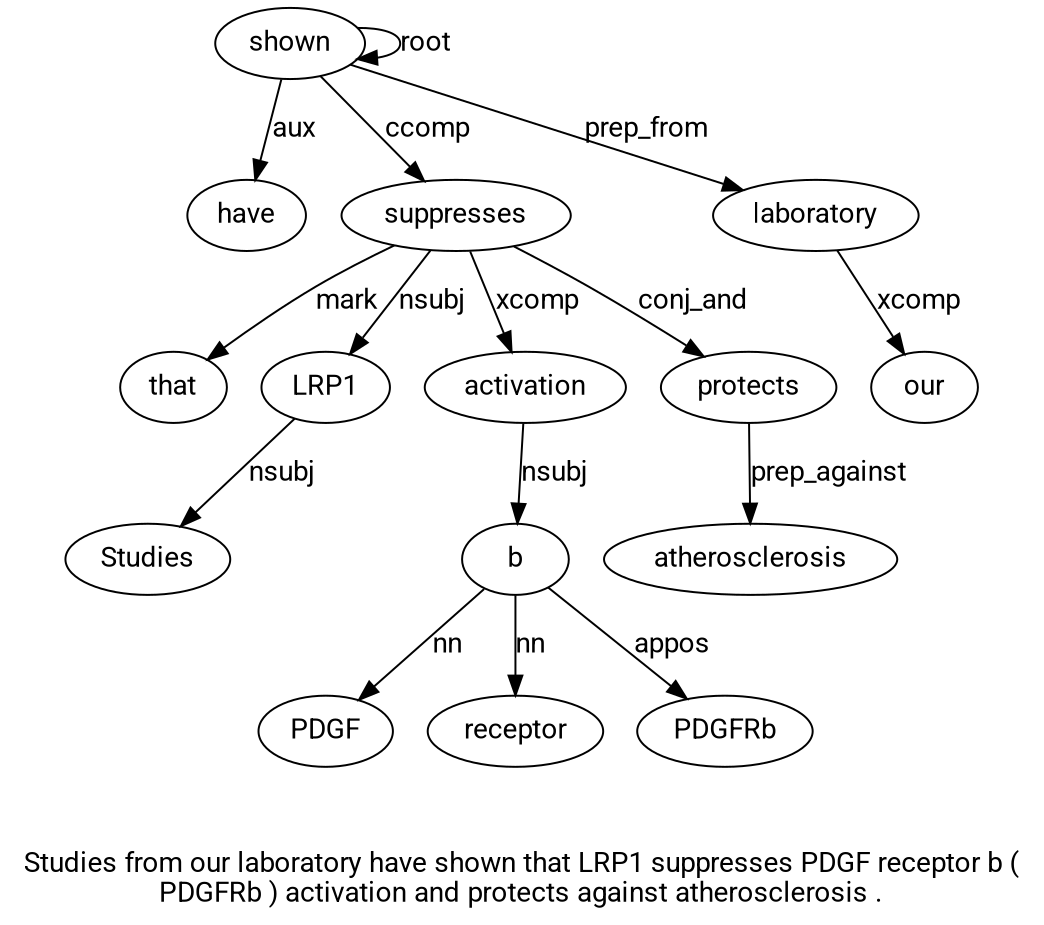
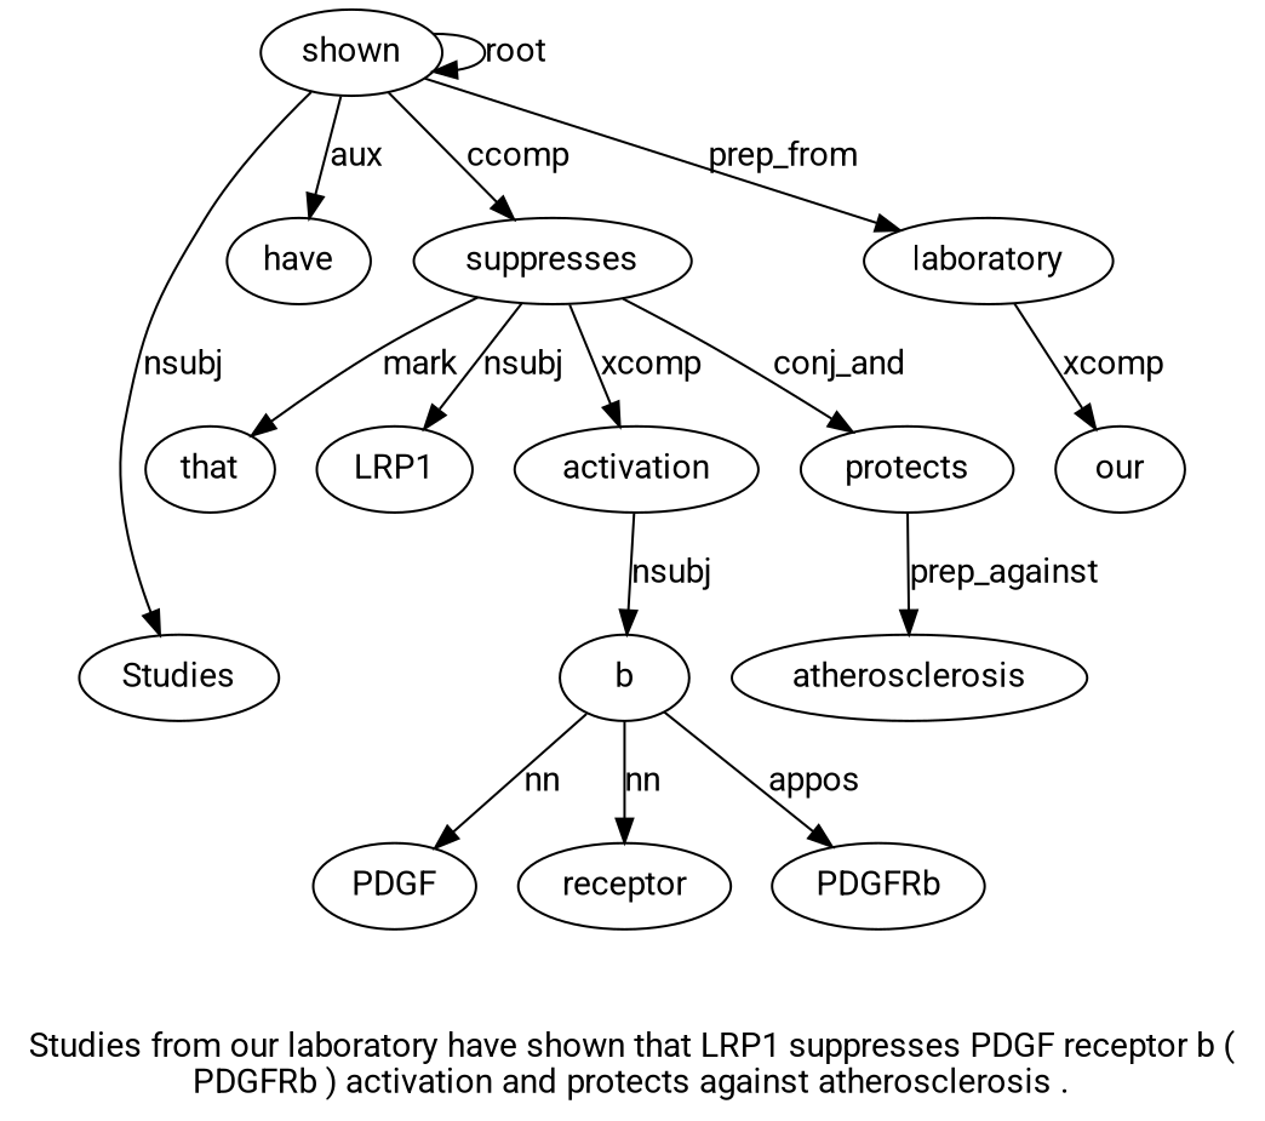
  digraph {
    fontname=Roboto
    label="Studies from our laboratory have shown that LRP1 suppresses PDGF receptor b (\nPDGFRb ) activation and protects against atherosclerosis ."
    node [fillcolor=white fontname=Roboto style=filled]
    edge [fontname=Roboto]
    n1 [label=shown]
    n2 [label=Studies]
    n3 [label=have]
    n4 [label=suppresses]
    n5 [label=laboratory]
    n6 [label=that]
    n7 [label=LRP1]
    n8 [label=activation]
    n9 [label=protects]
    n10 [label=our]
    n11 [label=b]
    n12 [label=atherosclerosis]
    n13 [label=PDGF]
    n14 [label=receptor]
    n15 [label=PDGFRb]
    n1 -> n1 [label=root]
-   n7 -> n2 [label=nsubj]
+   n1 -> n2 [label=nsubj]
    n1 -> n3 [label=aux]
    n1 -> n4 [label=ccomp]
    n1 -> n5 [label=prep_from]
    n4 -> n6 [label=mark]
    n4 -> n7 [label=nsubj]
    n4 -> n8 [label=xcomp]
    n4 -> n9 [label=conj_and]
    n5 -> n10 [label=xcomp]
    n8 -> n11 [label=nsubj]
    n9 -> n12 [label=prep_against]
    n11 -> n13 [label=nn]
    n11 -> n14 [label=nn]
    n11 -> n15 [label=appos]
  }
